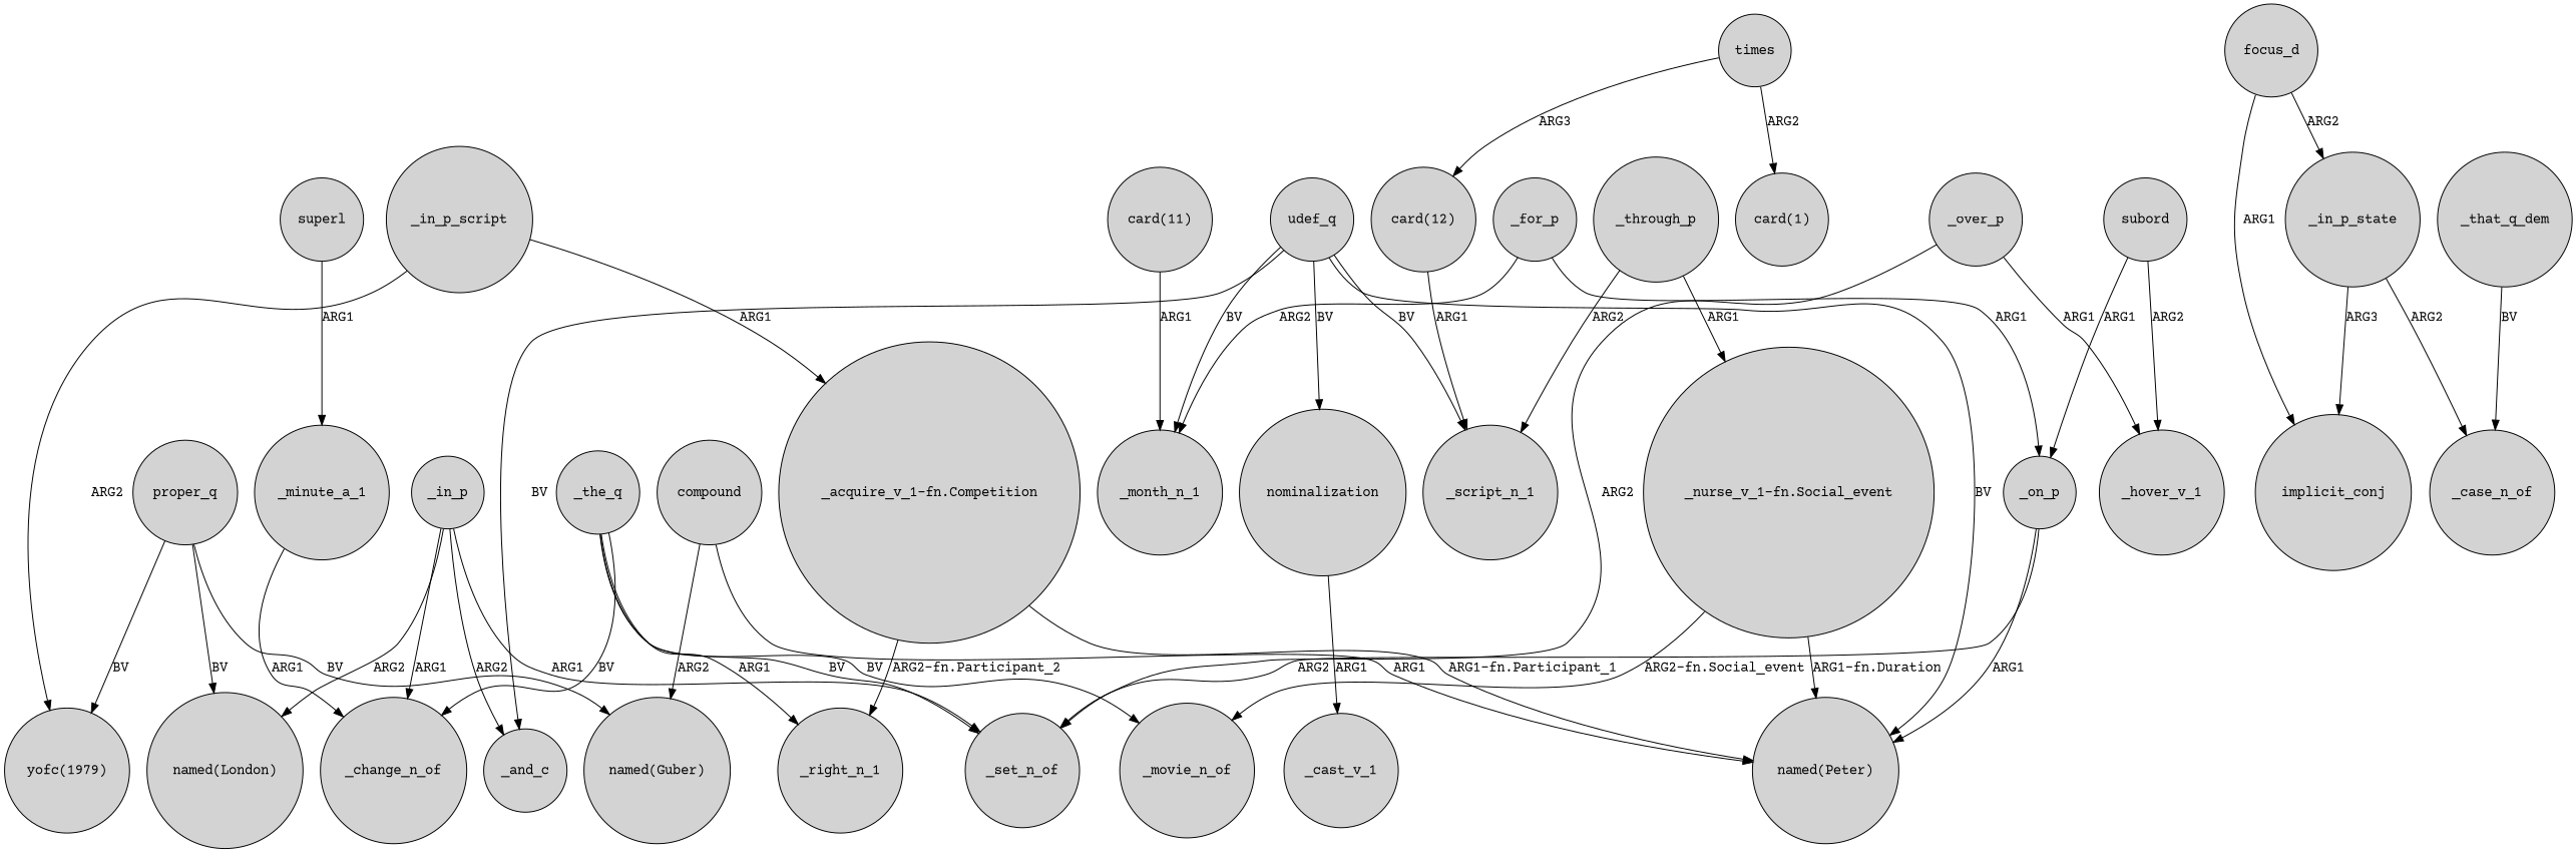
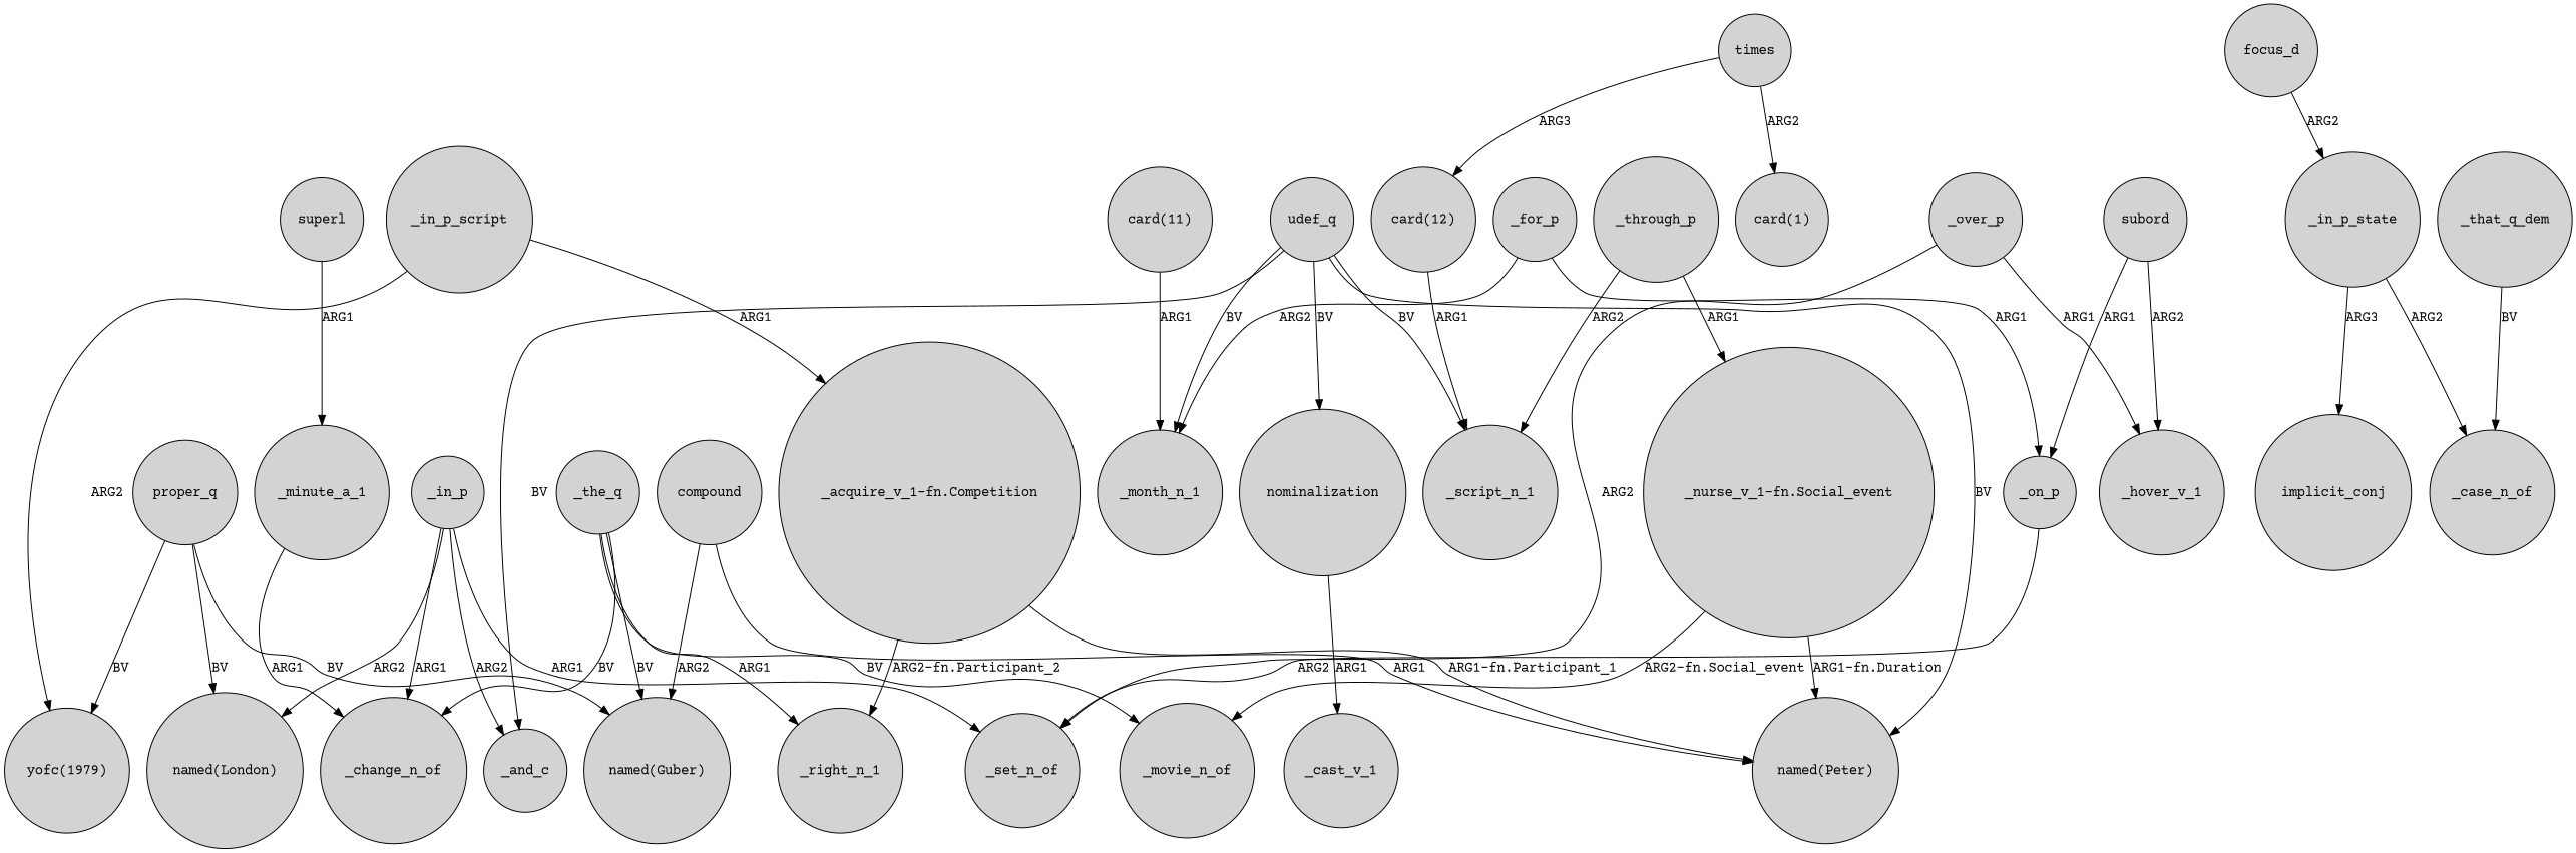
  digraph {
    fontname="Courier Prime"
    node [fontname="Courier Prime" shape=circle style=filled]
    edge [fontname="Courier Prime"]
    udef_q
    _month_n_1
    _and_c
    "named(Peter)"
    nominalization
    _script_n_1
    _cast_v_1
    _in_p
    "named(London)"
    _set_n_of
    _change_n_of
    focus_d
    _in_p_state
    implicit_conj
    _case_n_of
    _through_p
    "_nurse_v_1-fn.Social_event"
    _movie_n_of
    compound
    "named(Guber)"
    proper_q
    "yofc(1979)"
    _for_p
    _on_p
    n25 [label=_in_p_script]
    "_acquire_v_1-fn.Competition"
    _right_n_1
    _the_q
    times
    "card(1)"
    "card(12)"
    subord
    _hover_v_1
    superl
    _minute_a_1
    "card(11)"
    _over_p
    _that_q_dem
    udef_q -> _month_n_1 [label=BV]
    udef_q -> _and_c [label=BV]
    udef_q -> "named(Peter)" [label=BV]
    udef_q -> nominalization [label=BV]
    udef_q -> _script_n_1 [label=BV]
    nominalization -> _cast_v_1 [label=ARG1]
    _in_p -> _and_c [label=ARG2]
    _in_p -> "named(London)" [label=ARG2]
    _in_p -> _set_n_of [label=ARG1]
    _in_p -> _change_n_of [label=ARG1]
    focus_d -> _in_p_state [label=ARG2]
-   focus_d -> implicit_conj [label=ARG1]
    _in_p_state -> implicit_conj [label=ARG3]
    _in_p_state -> _case_n_of [label=ARG2]
    _through_p -> _script_n_1 [label=ARG2]
    _through_p -> "_nurse_v_1-fn.Social_event" [label=ARG1]
    "_nurse_v_1-fn.Social_event" -> "named(Peter)" [label="ARG1-fn.Duration"]
    "_nurse_v_1-fn.Social_event" -> _movie_n_of [label="ARG2-fn.Social_event"]
    compound -> "named(Peter)" [label=ARG1]
    compound -> "named(Guber)" [label=ARG2]
    proper_q -> "named(London)" [label=BV]
    proper_q -> "named(Guber)" [label=BV]
    proper_q -> "yofc(1979)" [label=BV]
    _for_p -> _month_n_1 [label=ARG2]
    _for_p -> _on_p [label=ARG1]
-   _on_p -> "named(Peter)" [label=ARG1]
    _on_p -> _set_n_of [label=ARG2]
    n25 -> "yofc(1979)" [label=ARG2]
    n25 -> "_acquire_v_1-fn.Competition" [label=ARG1]
    "_acquire_v_1-fn.Competition" -> "named(Peter)" [label="ARG1-fn.Participant_1"]
    "_acquire_v_1-fn.Competition" -> _right_n_1 [label="ARG2-fn.Participant_2"]
-   _the_q -> _set_n_of [label=BV]
+   _the_q -> "named(Guber)" [label=BV]
    _the_q -> _change_n_of [label=BV]
    _the_q -> _movie_n_of [label=BV]
    _the_q -> _right_n_1 [label=ARG1]
    times -> "card(1)" [label=ARG2]
    times -> "card(12)" [label=ARG3]
    "card(12)" -> _script_n_1 [label=ARG1]
    subord -> _on_p [label=ARG1]
    subord -> _hover_v_1 [label=ARG2]
    superl -> _minute_a_1 [label=ARG1]
    _minute_a_1 -> _change_n_of [label=ARG1]
    "card(11)" -> _month_n_1 [label=ARG1]
    _over_p -> _set_n_of [label=ARG2]
    _over_p -> _hover_v_1 [label=ARG1]
    _that_q_dem -> _case_n_of [label=BV]
  }
